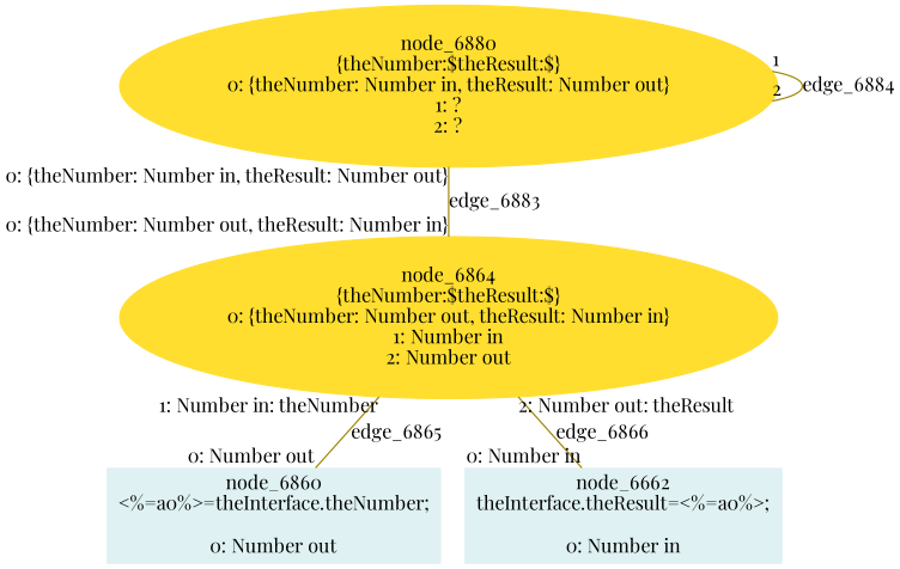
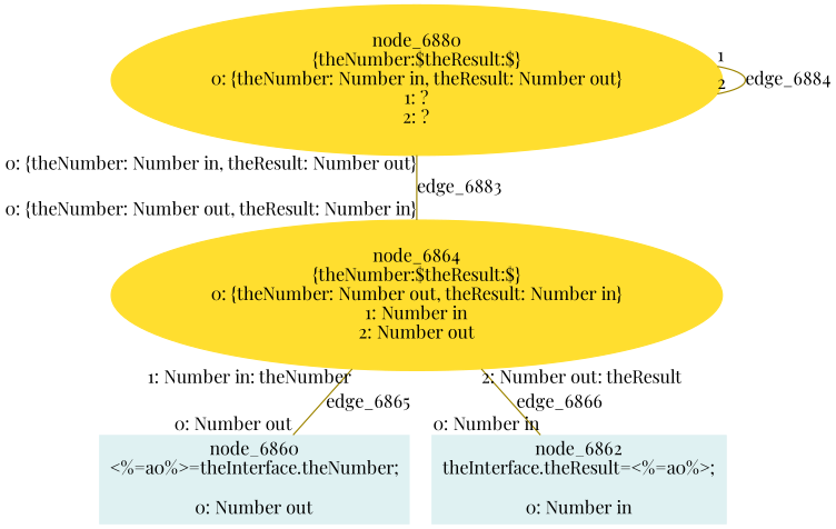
  digraph {
    fontname="Playfair Display"
    node [color="#dff1f2" fontname="Playfair Display" shape=box style=filled]
    edge [arrowHead=none arrowsize=1 color="#9d8400" dir=none fontname="Playfair Display"]
    n1 [label="node_6860\n<%=a0%>=theInterface.theNumber;\n\n0: Number out"]
-   n2 [label="node_6662\ntheInterface.theResult=<%=a0%>;\n\n0: Number in"]
+   n2 [label="node_6862\ntheInterface.theResult=<%=a0%>;\n\n0: Number in"]
    n3 [color="#ffde2f" label="node_6864\n{theNumber:$theResult:$}\n0: {theNumber: Number out, theResult: Number in}\n1: Number in\n2: Number out" shape=ellipse]
    n4 [color="#ffde2f" label="node_6880\n{theNumber:$theResult:$}\n0: {theNumber: Number in, theResult: Number out}\n1: ?\n2: ?" shape=ellipse]
    n3 -> n1 [headlabel="0: Number out" label=edge_6865 taillabel="1: Number in: theNumber"]
    n3 -> n2 [headlabel="0: Number in" label=edge_6866 taillabel="2: Number out: theResult"]
    n4 -> n3 [headlabel="0: {theNumber: Number out, theResult: Number in}" label=edge_6883 taillabel="0: {theNumber: Number in, theResult: Number out}"]
    n4 -> n4 [headlabel=2 label=edge_6884 taillabel=1]
  }
